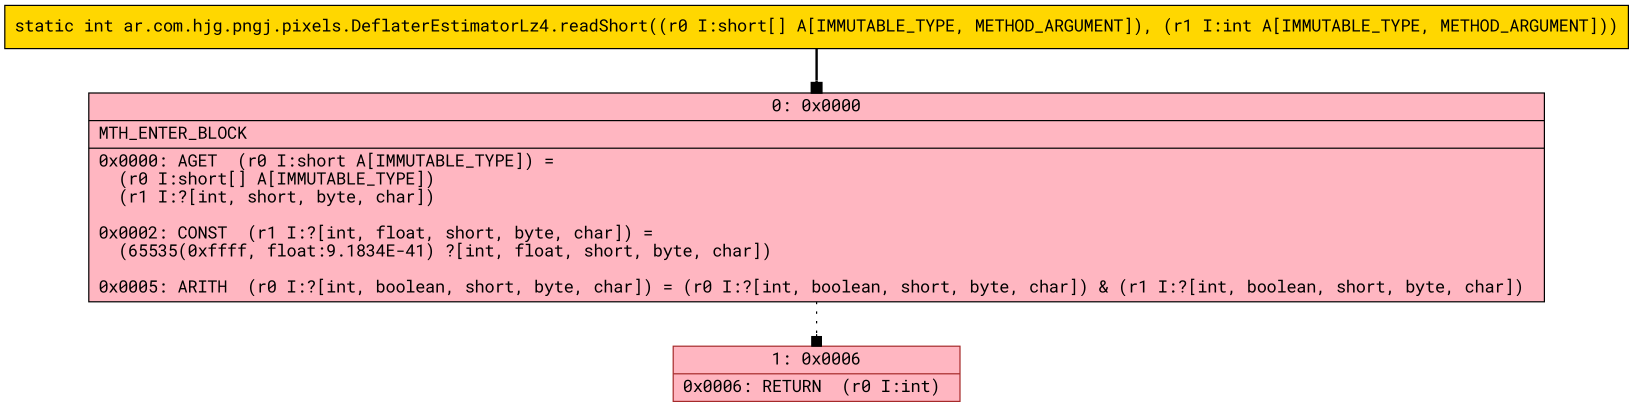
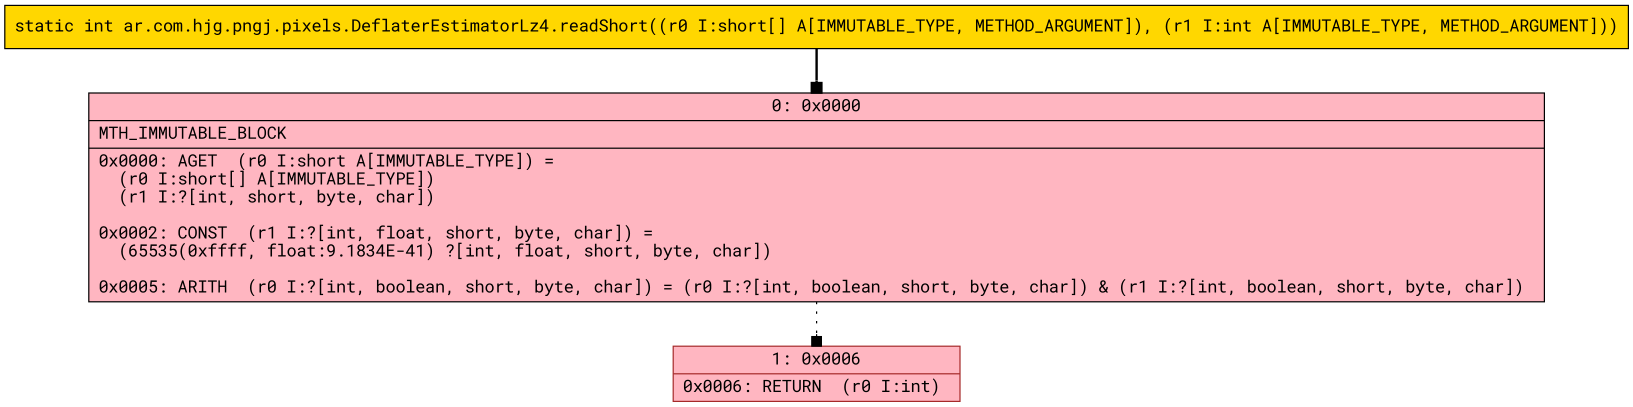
  digraph {
    fontname="Roboto Mono"
    node [shape=record style=filled fillcolor=lightpink color=black fontname="Roboto Mono"]
    edge [arrowhead=box fontname="Roboto Mono"]
-   n1 [label="{0\:\ 0x0000|MTH_ENTER_BLOCK\l|0x0000: AGET  (r0 I:short A[IMMUTABLE_TYPE]) = \l  (r0 I:short[] A[IMMUTABLE_TYPE])\l  (r1 I:?[int, short, byte, char])\l \l0x0002: CONST  (r1 I:?[int, float, short, byte, char]) = \l  (65535(0xffff, float:9.1834E\-41) ?[int, float, short, byte, char])\l \l0x0005: ARITH  (r0 I:?[int, boolean, short, byte, char]) = (r0 I:?[int, boolean, short, byte, char]) & (r1 I:?[int, boolean, short, byte, char]) \l}"]
+   n1 [label="{0\:\ 0x0000|MTH_IMMUTABLE_BLOCK\l|0x0000: AGET  (r0 I:short A[IMMUTABLE_TYPE]) = \l  (r0 I:short[] A[IMMUTABLE_TYPE])\l  (r1 I:?[int, short, byte, char])\l \l0x0002: CONST  (r1 I:?[int, float, short, byte, char]) = \l  (65535(0xffff, float:9.1834E\-41) ?[int, float, short, byte, char])\l \l0x0005: ARITH  (r0 I:?[int, boolean, short, byte, char]) = (r0 I:?[int, boolean, short, byte, char]) & (r1 I:?[int, boolean, short, byte, char]) \l}"]
    n2 [label="{1\:\ 0x0006|0x0006: RETURN  (r0 I:int) \l}" color=brown]
    n3 [label="{static int ar.com.hjg.pngj.pixels.DeflaterEstimatorLz4.readShort((r0 I:short[] A[IMMUTABLE_TYPE, METHOD_ARGUMENT]), (r1 I:int A[IMMUTABLE_TYPE, METHOD_ARGUMENT])) }" fillcolor=gold]
    n1 -> n2 [style=dotted]
    n3 -> n1 [style=bold]
  }
